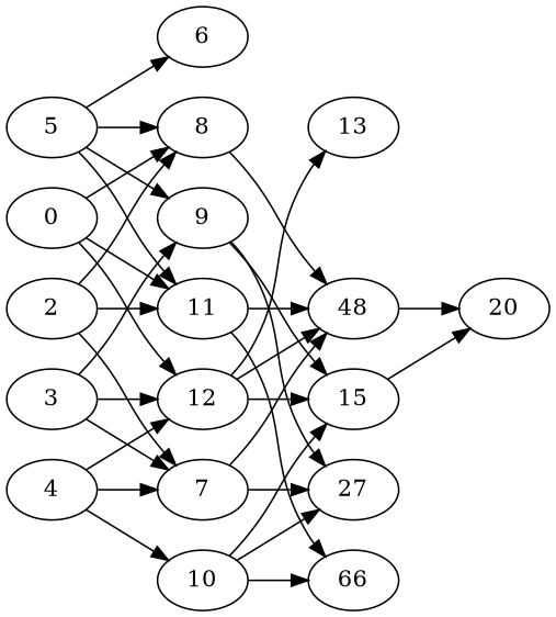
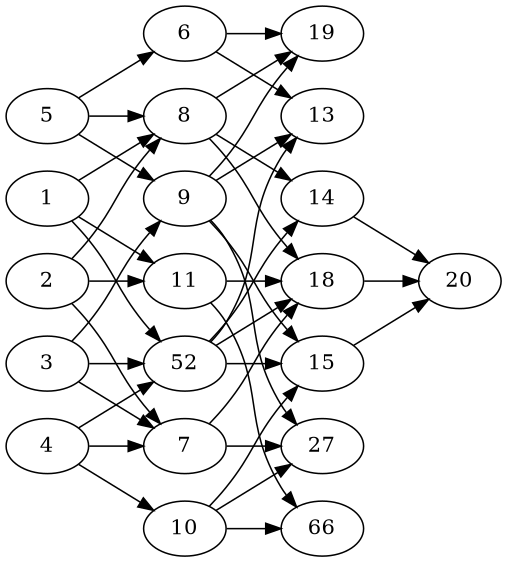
  digraph {
    rankdir=LR
    node [alpha=0.01]
-   1 [alpha=0.18 expect_size=6689792 label=0]
+   1 [alpha=0.18 expect_size=6689792]
    8 [alpha=0.14 expect_size=49540096]
    11 [expect_size=51422208]
-   12 [alpha=0.16 expect_size=45560832]
-   18 [alpha=0.00 expect_size=30360576 label=48]
+   12 [alpha=0.16 expect_size=45560832 label=52]
+   19 [alpha=0.06 expect_size=17281024]
+   18 [alpha=0.00 expect_size=30360576]
+   14 [alpha=0.12 expect_size=14505984]
    n8 [alpha=0.17 expect_size=21048320 label=66]
    13 [alpha=0.14 expect_size=25862144]
    15 [alpha=0.08 expect_size=7881728]
    20 [expect_size=19682304]
    2 [alpha=0.12 expect_size=23619584]
    7 [alpha=0.15 expect_size=16788480]
    n14 [alpha=0.13 expect_size=42425344 label=27]
    3 [alpha=0.15 expect_size=40649728]
    9 [expect_size=26281984]
    4 [alpha=0.17 expect_size=32012288]
    10 [alpha=0.09 expect_size=35941376]
    5 [alpha=0.06 expect_size=46358528]
    6 [alpha=0.09 expect_size=40268800]
    1 -> 8
    1 -> 11
    1 -> 12
+   8 -> 19
    8 -> 18
+   8 -> 14
    11 -> 18
    11 -> n8
    12 -> 18
+   12 -> 14
    12 -> 13
    12 -> 15
    18 -> 20
+   14 -> 20
    15 -> 20
    2 -> 8
    2 -> 11
    2 -> 7
    7 -> 18
    7 -> n14
    3 -> 12
    3 -> 7
    3 -> 9
+   9 -> 19
+   9 -> 13
    9 -> 15
    9 -> n14
    4 -> 12
    4 -> 7
    4 -> 10
    10 -> n8
    10 -> 15
    10 -> n14
    5 -> 8
-   5 -> 11
    5 -> 9
    5 -> 6
+   6 -> 19
+   6 -> 13
  }
